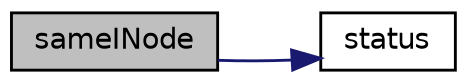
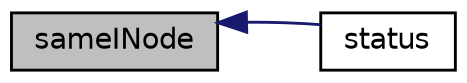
  digraph {
    rankdir=LR
    node [color=black fontname=Helvetica fontsize=10 shape=record]
    n1 [fillcolor=grey75 fontcolor=black height=0.2 label=sameINode style=filled width=0.4]
    n2 [height=0.2 label=status width=0.4]
-   n1 -> n2 [color=midnightblue fontname=Helvetica fontsize=10 labelfontname=Helvetica labelfontsize=10 style=solid]
+   n2 -> n1 [color=midnightblue fontname=Helvetica fontsize=10 labelfontname=Helvetica labelfontsize=10 style=solid]
  }
